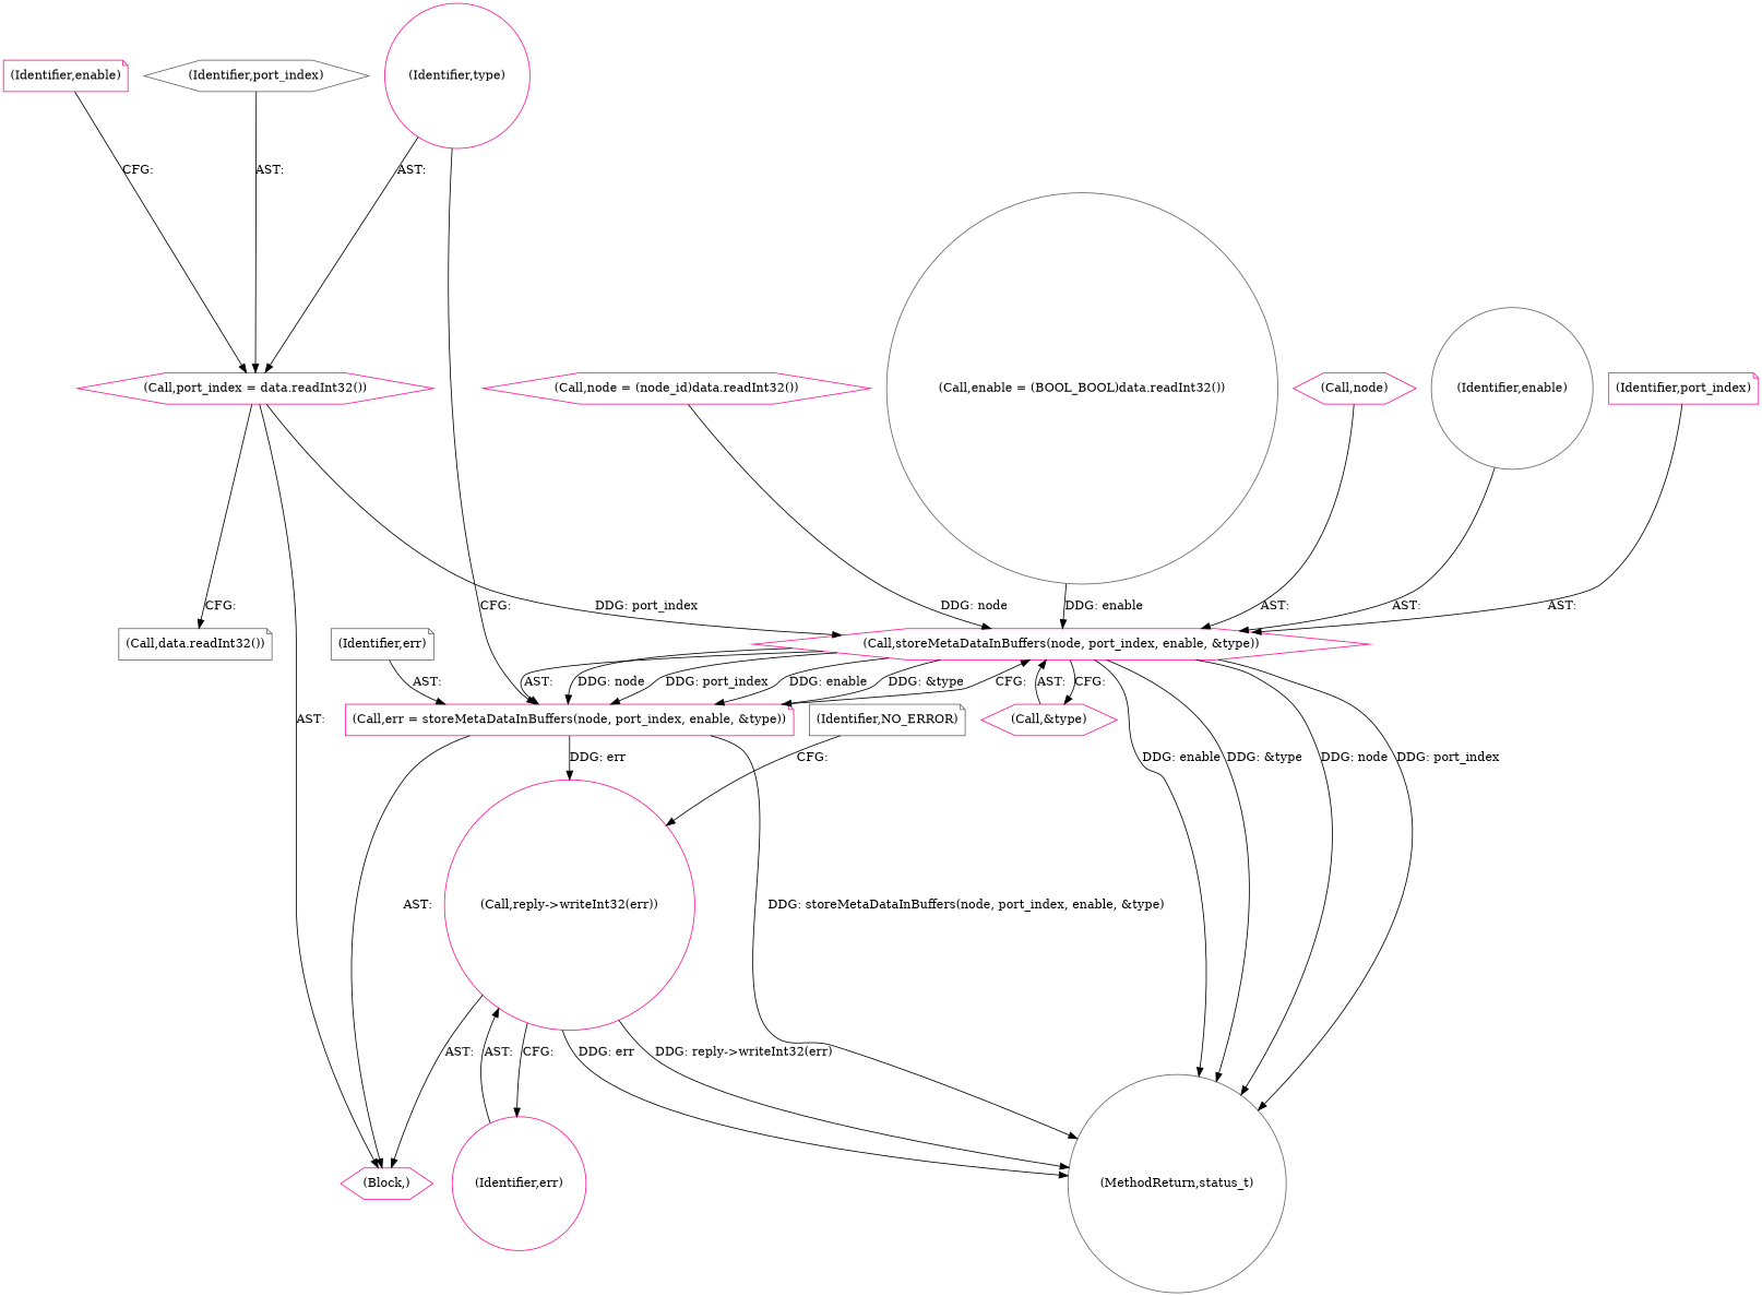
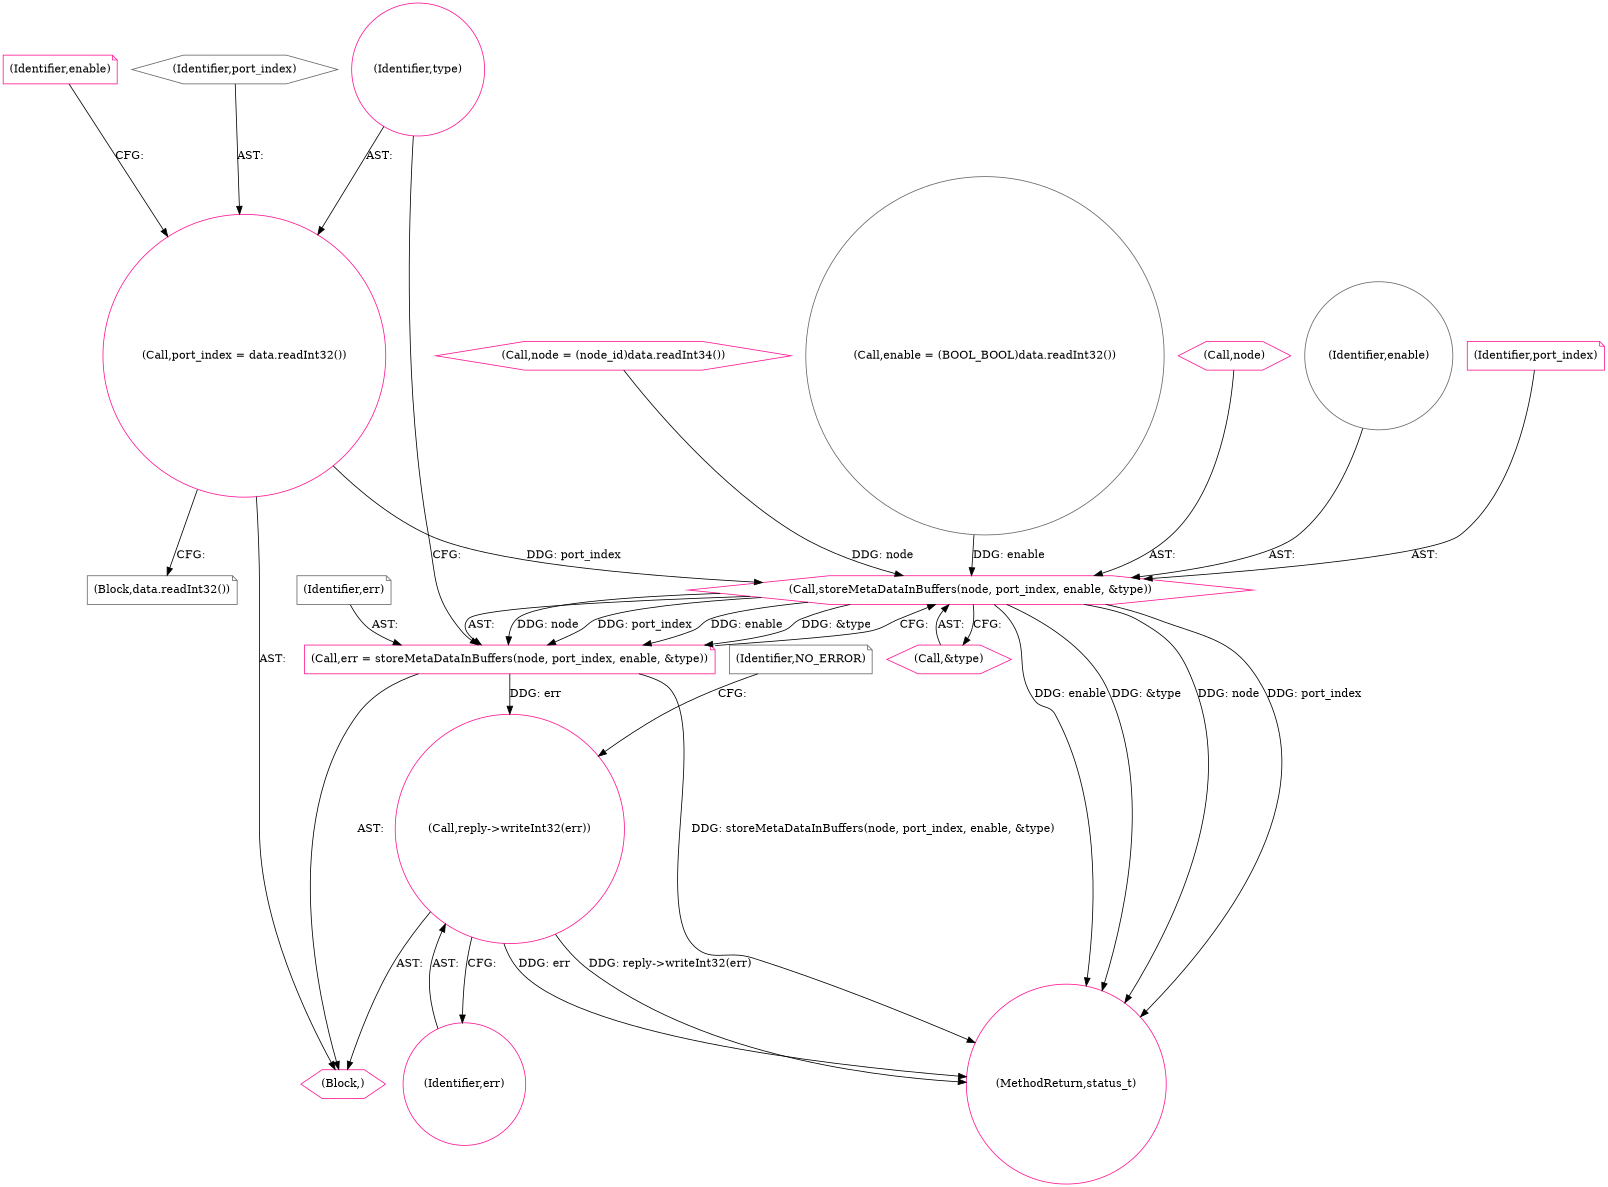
  digraph {
    fontname="DejaVu Serif"
    node [color=deeppink fontname="DejaVu Serif" shape=circle]
    edge [fontname="DejaVu Serif"]
-   n1 [label="(Call,port_index = data.readInt32())" shape=hexagon]
+   n1 [label="(Call,port_index = data.readInt32())"]
    n2 [label="(Call,storeMetaDataInBuffers(node, port_index, enable, &type))" shape=hexagon]
-   n3 [color=gray40 label="(Call,data.readInt32())" shape=note]
+   n3 [color=gray40 label="(Block,data.readInt32())" shape=note]
    n4 [label="(Block,)" shape=hexagon]
    n5 [label="(Call,err = storeMetaDataInBuffers(node, port_index, enable, &type))" shape=note]
    n6 [label="(Call,&type)" shape=hexagon]
-   n7 [color=gray40 label="(MethodReturn,status_t)"]
+   n7 [label="(MethodReturn,status_t)"]
    n8 [label="(Call,reply->writeInt32(err))"]
    n9 [label="(Identifier,err)"]
    n10 [label="(Identifier,enable)" shape=note]
    n11 [color=gray40 label="(Identifier,err)" shape=note]
    n12 [label="(Identifier,type)"]
    n13 [color=gray40 label="(Identifier,port_index)" shape=hexagon]
    n14 [color=gray40 label="(Identifier,NO_ERROR)" shape=note]
    n15 [label="(Identifier,port_index)" shape=note]
-   n16 [label="(Call,node = (node_id)data.readInt32())" shape=hexagon]
+   n16 [label="(Call,node = (node_id)data.readInt34())" shape=hexagon]
    n17 [color=gray40 label="(Call,enable = (BOOL_BOOL)data.readInt32())"]
    n18 [label="(Call,node)" shape=hexagon]
    n19 [color=gray40 label="(Identifier,enable)"]
    n1 -> n2 [label="DDG: port_index"]
    n1 -> n3 [label="CFG: "]
    n1 -> n4 [label="AST: "]
    n2 -> n5 [label="AST: "]
    n2 -> n5 [label="DDG: node"]
    n2 -> n5 [label="DDG: port_index"]
    n2 -> n5 [label="DDG: enable"]
    n2 -> n5 [label="DDG: &type"]
    n2 -> n6 [label="CFG: "]
    n2 -> n7 [label="DDG: node"]
    n2 -> n7 [label="DDG: port_index"]
    n2 -> n7 [label="DDG: enable"]
    n2 -> n7 [label="DDG: &type"]
    n5 -> n2 [label="CFG: "]
    n5 -> n4 [label="AST: "]
    n5 -> n7 [label="DDG: storeMetaDataInBuffers(node, port_index, enable, &type)"]
    n5 -> n8 [label="DDG: err"]
    n6 -> n2 [label="AST: "]
    n8 -> n4 [label="AST: "]
    n8 -> n7 [label="DDG: err"]
    n8 -> n7 [label="DDG: reply->writeInt32(err)"]
    n8 -> n9 [label="CFG: "]
    n9 -> n8 [label="AST: "]
    n10 -> n1 [label="CFG: "]
    n11 -> n5 [label="AST: "]
    n12 -> n1 [label="AST: "]
    n12 -> n5 [label="CFG: "]
    n13 -> n1 [label="AST: "]
    n14 -> n8 [label="CFG: "]
    n15 -> n2 [label="AST: "]
    n16 -> n2 [label="DDG: node"]
    n17 -> n2 [label="DDG: enable"]
    n18 -> n2 [label="AST: "]
    n19 -> n2 [label="AST: "]
  }
